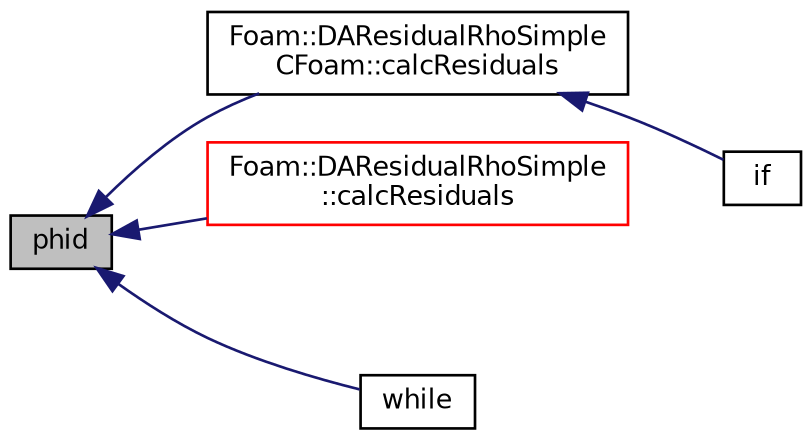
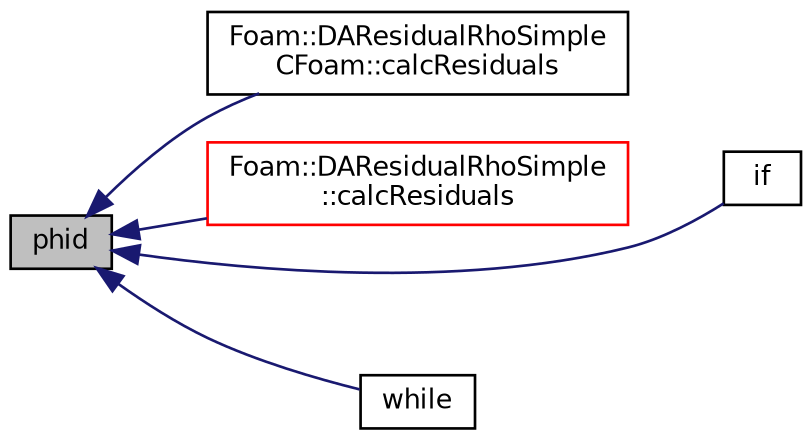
  digraph {
    rankdir=LR
    node [color=black fontname=Helvetica fontsize=10 shape=record]
    edge [color=midnightblue dir=back fontname=Helvetica fontsize=10 labelfontname=Helvetica labelfontsize=10 style=solid]
    n1 [fillcolor=grey75 fontcolor=black height=0.2 label=phid style=filled width=0.4]
    n2 [height=0.2 label="Foam::DAResidualRhoSimple\lCFoam::calcResiduals" width=0.4]
    n3 [color=red height=0.2 label="Foam::DAResidualRhoSimple\l::calcResiduals" width=0.4]
    n4 [height=0.2 label=if width=0.4]
    n5 [height=0.2 label=while width=0.4]
    n1 -> n2
    n1 -> n3
-   n2 -> n4
+   n1 -> n4
    n1 -> n5
  }
